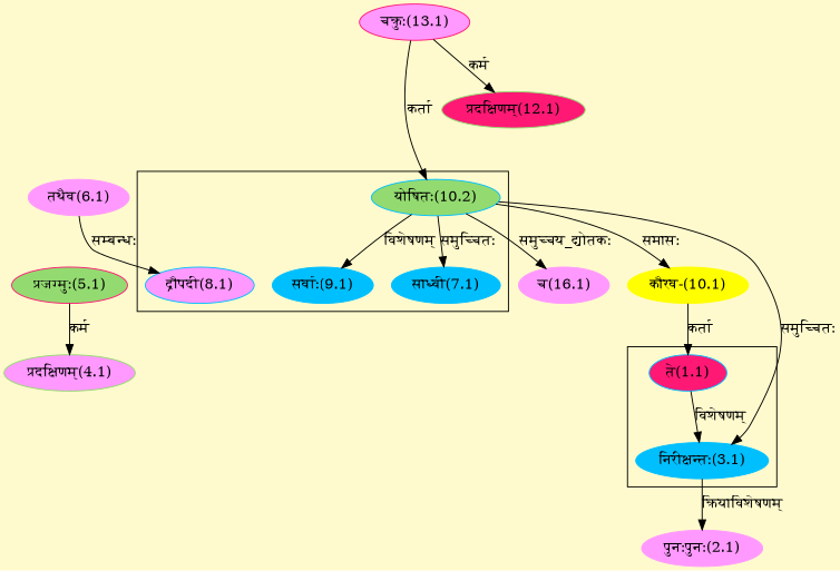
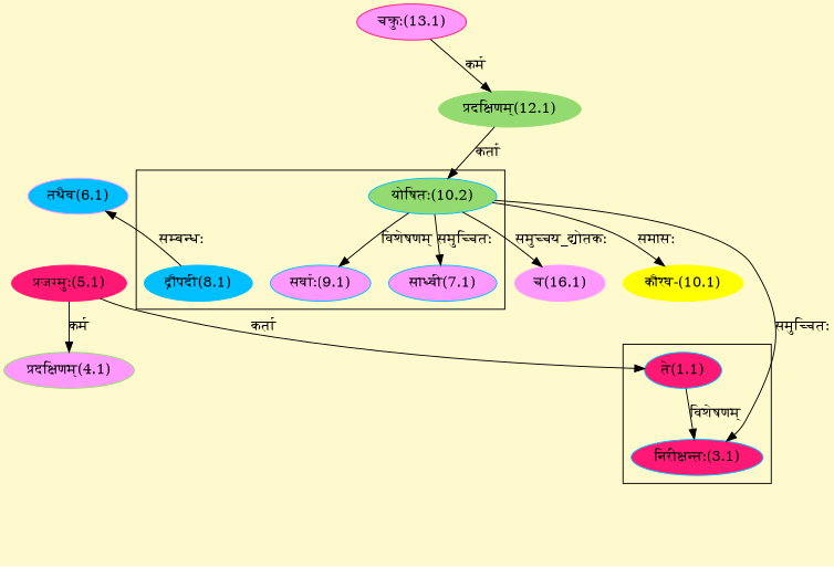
  digraph {
    bgcolor=lemonchiffon1
    compound=true
    rankdir=BT
    node [color="#00BFFF" style=filled]
    edge [dir=back]
-   n1 [label="निरीक्षन्तः(3.1)"]
+   n1 [label="निरीक्षन्तः(3.1)" fillcolor="#FF1975"]
    n2 [fillcolor="#FF1975" label="ते(1.1)"]
-   n3 [label="साध्वी(7.1)"]
+   n3 [label="साध्वी(7.1)" fillcolor="#FF99FF"]
    n4 [fillcolor="#93DB70" label="योषितः(10.2)"]
-   n5 [label="द्रौपदी(8.1)" fillcolor="#FF99FF"]
-   n6 [label="सर्वाः(9.1)"]
-   n7 [color="#FF1975" label="प्रजग्मुः(5.1)" fillcolor="#93DB70"]
+   n5 [label="द्रौपदी(8.1)"]
+   n6 [label="सर्वाः(9.1)" fillcolor="#FF99FF"]
+   n7 [color="#FF1975" label="प्रजग्मुः(5.1)"]
    n8 [color="#FF1975" fillcolor="#FF99FF" label="चक्रुः(13.1)"]
-   n9 [color="#FF99FF" label="पुनःपुनः(2.1)"]
    n10 [color="#93DB70" fillcolor="#FF99FF" label="प्रदक्षिणम्(4.1)"]
-   n11 [color="#FF99FF" label="तथैव(6.1)"]
+   n11 [color="#FF99FF" label="तथैव(6.1)" fillcolor="#00BFFF"]
    n12 [color="#FFFF00" label="कौरव-(10.1)"]
    n13 [color="#FF99FF" label="च(16.1)"]
-   n14 [color="#93DB70" label="प्रदक्षिणम्(12.1)" fillcolor="#FF1975"]
+   n14 [color="#93DB70" label="प्रदक्षिणम्(12.1)"]
    subgraph cluster_1 {
      n1
      n2
    }
    subgraph cluster_2 {
      n3
      n4
      n5
      n6
    }
    n1 -> n2 [label="विशेषणम्"]
    n1 -> n4 [label="समुच्चितः"]
-   n2 -> n12 [label="कर्ता"]
+   n2 -> n7 [label="कर्ता"]
    n3 -> n4 [label="समुच्चितः"]
-   n4 -> n8 [label="कर्ता"]
+   n4 -> n14 [label="कर्ता"]
    n6 -> n4 [label="विशेषणम्"]
-   n9 -> n1 [label="क्रियाविशेषणम्"]
    n10 -> n7 [label="कर्म"]
-   n5 -> n11 [label="सम्बन्धः"]
+   n11 -> n5 [label="सम्बन्धः"]
    n12 -> n4 [label="समासः"]
    n13 -> n4 [label="समुच्चय_द्योतकः"]
    n14 -> n8 [label="कर्म"]
  }
